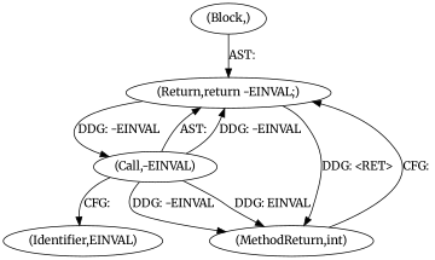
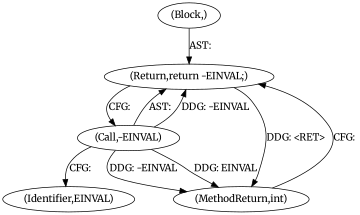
  digraph {
    fontname=Merriweather
    node [fontname=Merriweather]
    edge [fontname=Merriweather]
    n1 [label="(Return,return -EINVAL;)"]
    n2 [label="(Call,-EINVAL)"]
    n3 [label="(MethodReturn,int)"]
    n4 [label="(Identifier,EINVAL)"]
    n5 [label="(Block,)"]
-   n1 -> n2 [label="DDG: -EINVAL"]
+   n1 -> n2 [label="CFG: "]
    n1 -> n3 [label="DDG: <RET>"]
    n2 -> n1 [label="AST: "]
    n2 -> n1 [label="DDG: -EINVAL"]
    n2 -> n3 [label="DDG: -EINVAL"]
    n2 -> n3 [label="DDG: EINVAL"]
    n2 -> n4 [label="CFG: "]
    n3 -> n1 [label="CFG: "]
    n5 -> n1 [label="AST: "]
  }
